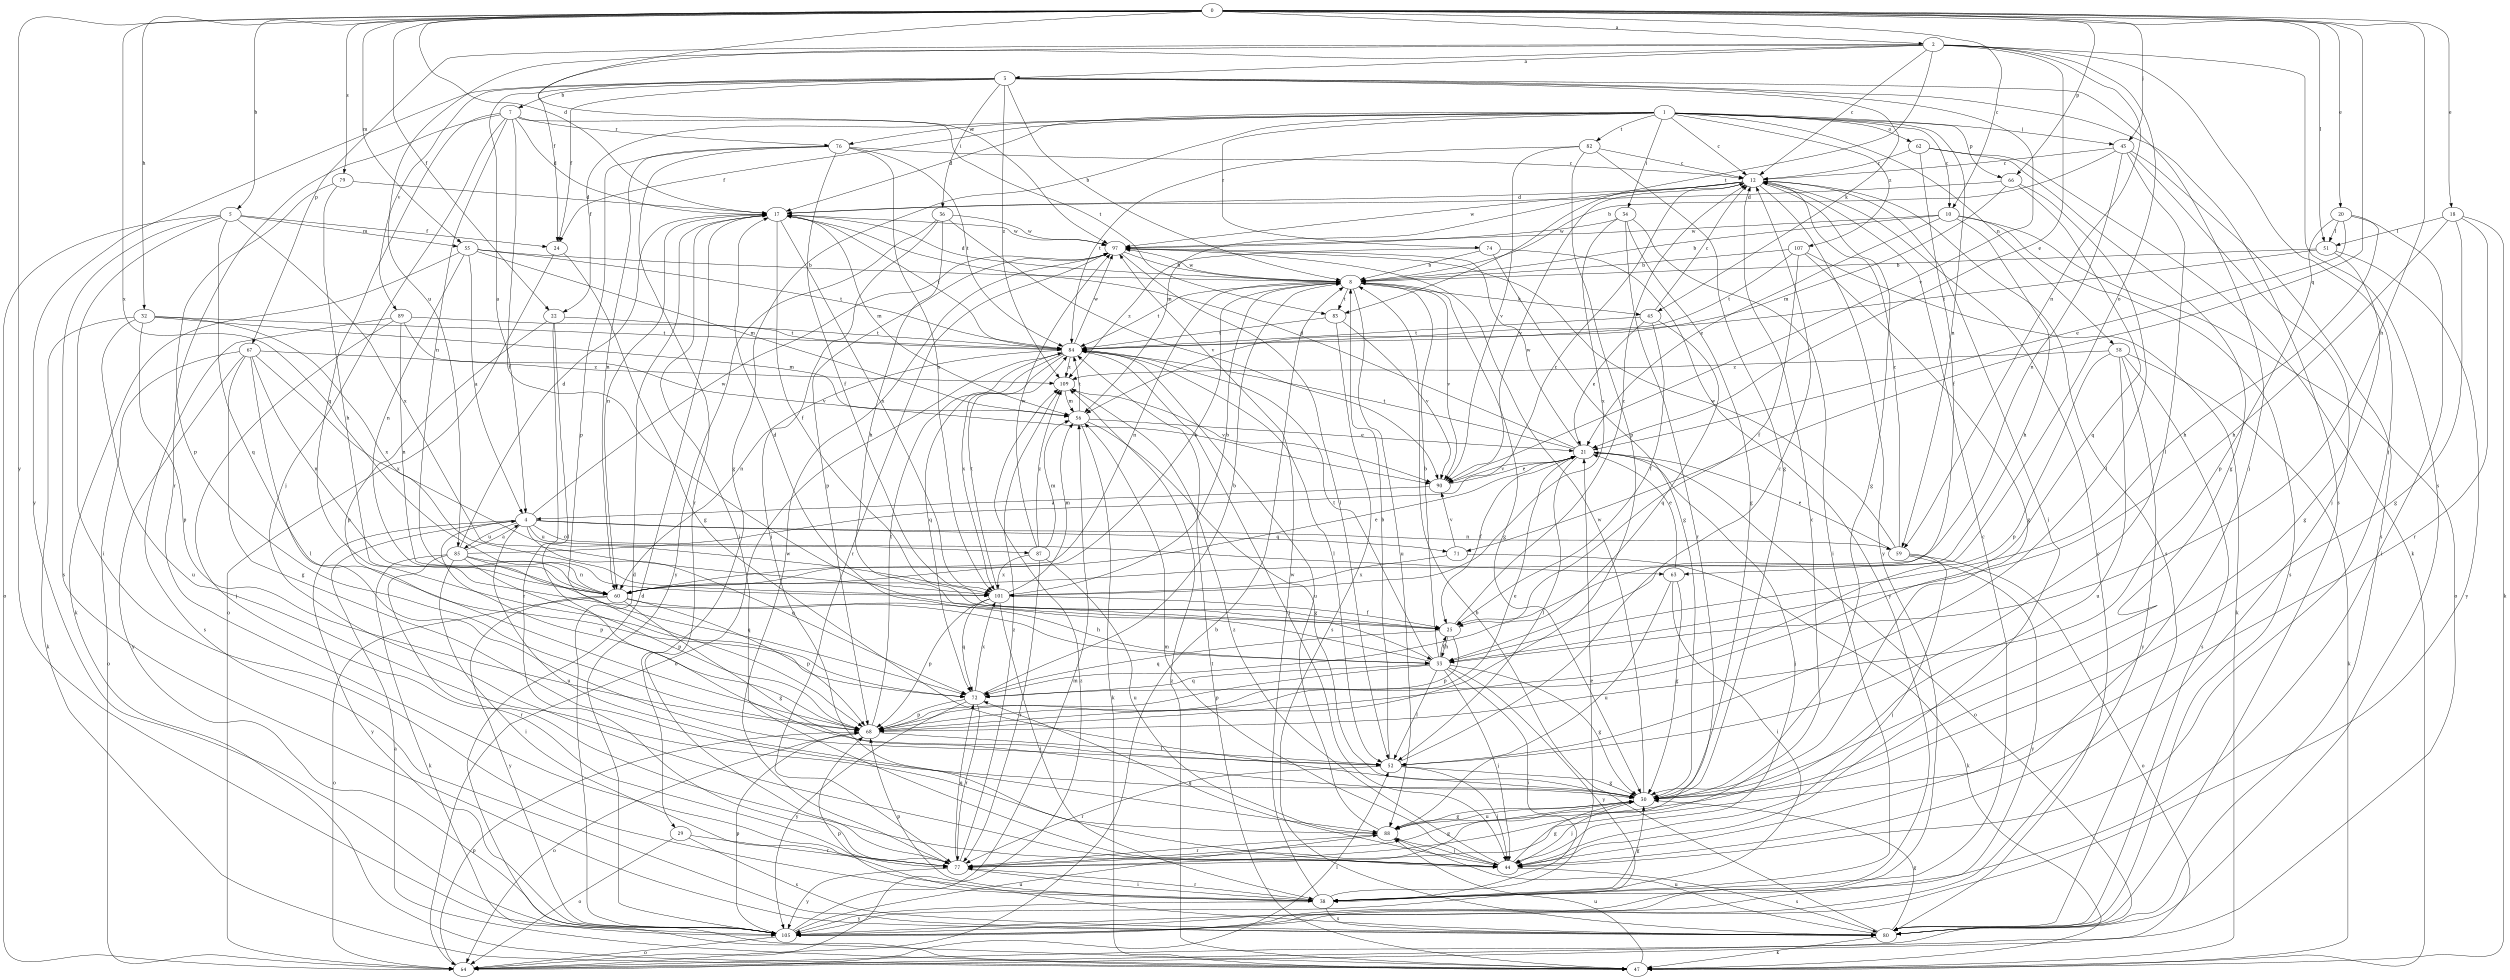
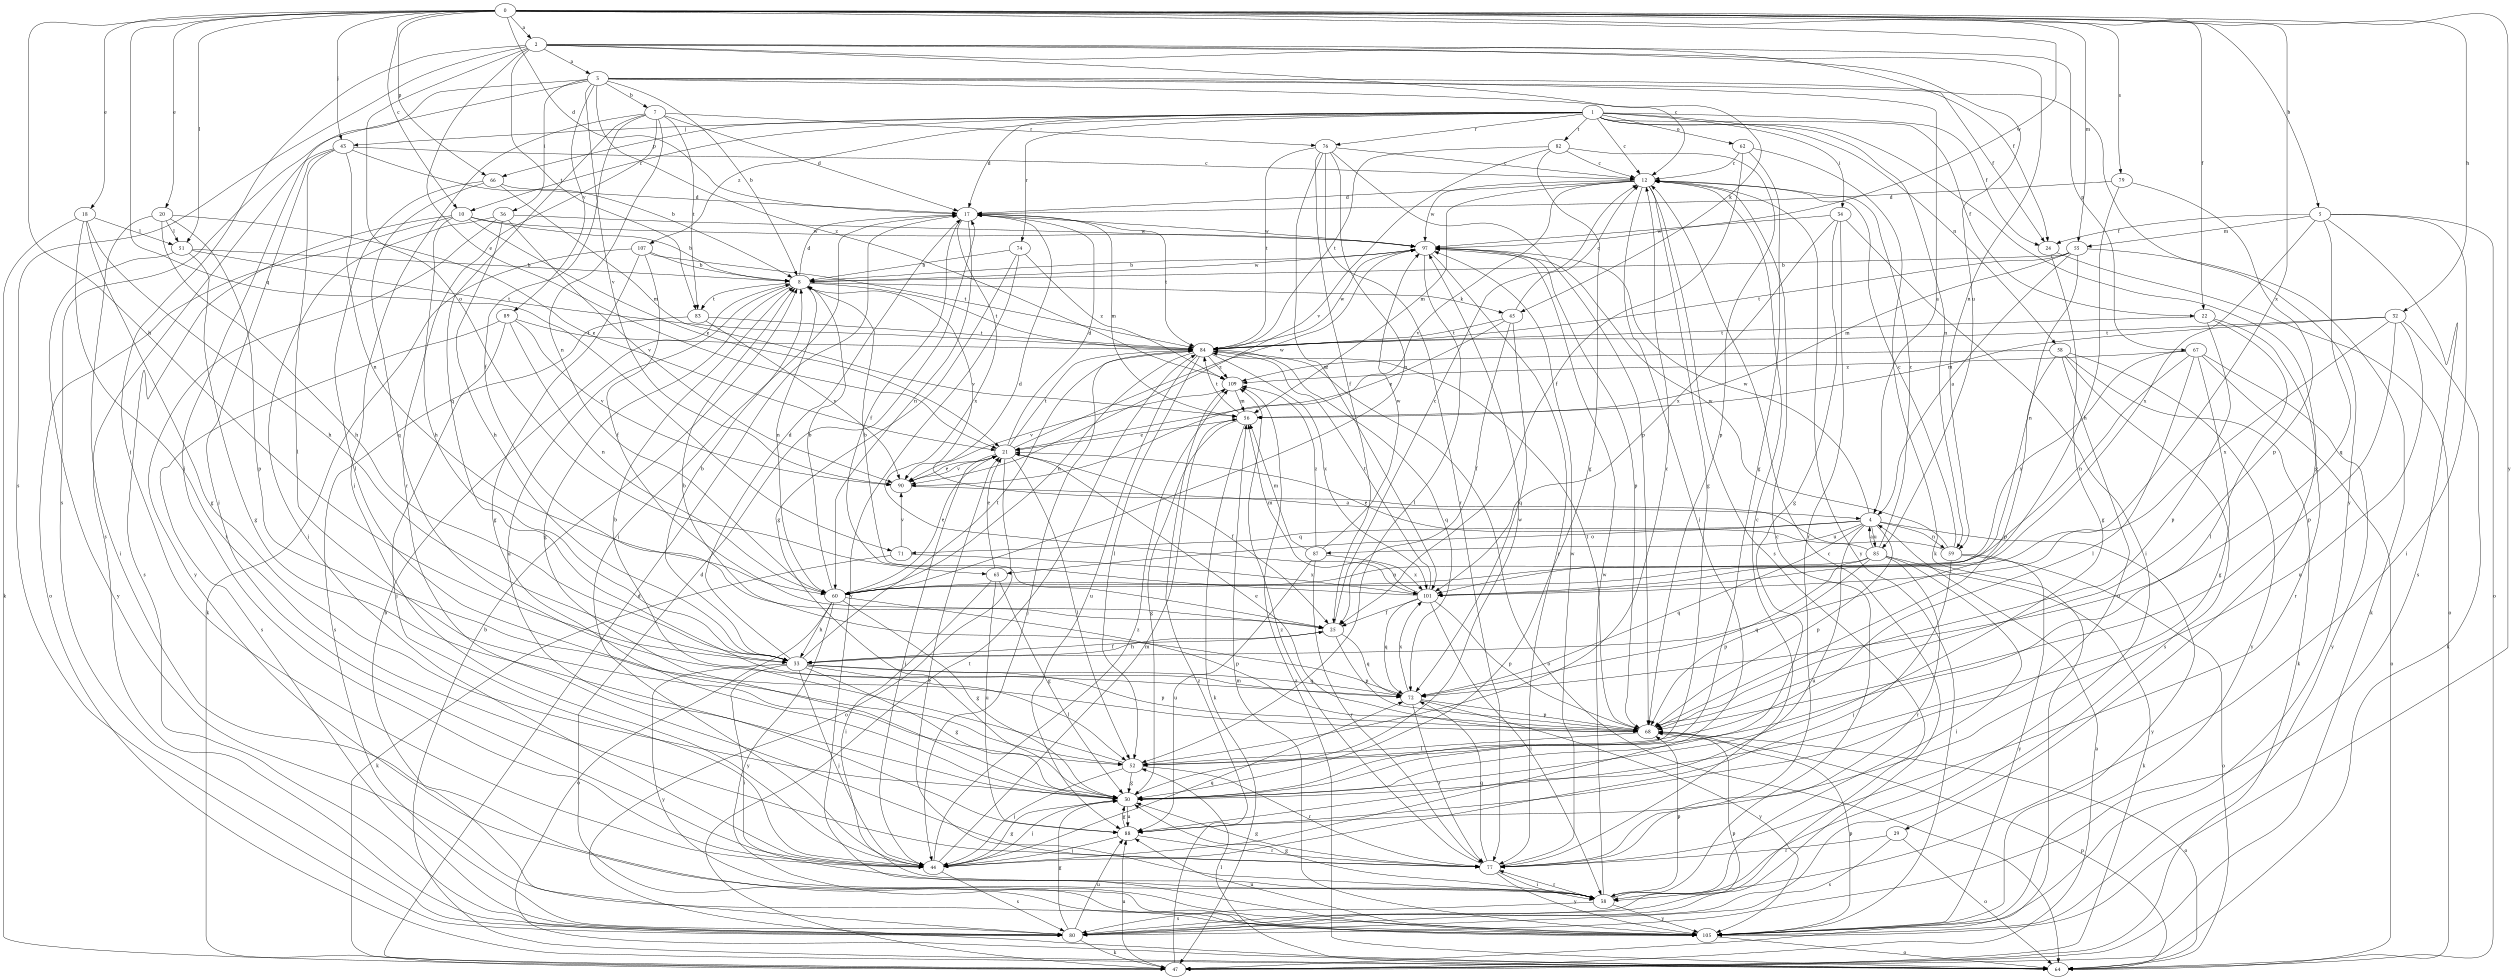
  strict digraph {
    fontname="PT Serif"
    node [fontname="PT Serif"]
    edge [fontname="PT Serif"]
    0
    2
    5
    10
    17
    18
    20
    22
    32
    33
    43
    51
    55
    66
    71
    79
    97
    101
    105
    12
    24
    59
    3
    21
    44
    63
    67
    80
    83
    85
    72
    38
    64
    8
    25
    60
    84
    56
    77
    30
    47
    68
    52
    88
    4
    n46 [label=90]
    1
    29
    34
    58
    62
    74
    76
    82
    107
    109
    7
    36
    45
    89
    87
    0 -> 2 [label=a]
    0 -> 5 [label=b]
    0 -> 10 [label=c]
    0 -> 17 [label=d]
    0 -> 18 [label=e]
    0 -> 20 [label=e]
    0 -> 22 [label=f]
    0 -> 32 [label=h]
    0 -> 33 [label=h]
    0 -> 43 [label=j]
    0 -> 51 [label=l]
    0 -> 55 [label=m]
    0 -> 66 [label=p]
    0 -> 71 [label=q]
    0 -> 79 [label=s]
    0 -> 97 [label=w]
    0 -> 101 [label=x]
    0 -> 105 [label=y]
    2 -> 12 [label=c]
    2 -> 24 [label=f]
    2 -> 59 [label=n]
    2 -> 3 [label=a]
    2 -> 21 [label=e]
    2 -> 44 [label=j]
    2 -> 63 [label=o]
    2 -> 67 [label=p]
    2 -> 80 [label=s]
    2 -> 83 [label=t]
    2 -> 85 [label=u]
    5 -> 55 [label=m]
    5 -> 101 [label=x]
    5 -> 24 [label=f]
    5 -> 80 [label=s]
    5 -> 72 [label=q]
    5 -> 38 [label=i]
    5 -> 64 [label=o]
    10 -> 33 [label=h]
    10 -> 97 [label=w]
    10 -> 21 [label=e]
    10 -> 80 [label=s]
    10 -> 64 [label=o]
    10 -> 8 [label=b]
    17 -> 97 [label=w]
    17 -> 101 [label=x]
    17 -> 44 [label=j]
    17 -> 25 [label=f]
    17 -> 60 [label=n]
    17 -> 84 [label=t]
    17 -> 56 [label=m]
    18 -> 33 [label=h]
    18 -> 51 [label=l]
    18 -> 77 [label=r]
    18 -> 30 [label=g]
    18 -> 47 [label=k]
    20 -> 33 [label=h]
    20 -> 51 [label=l]
    20 -> 21 [label=e]
    20 -> 38 [label=i]
    20 -> 68 [label=p]
    22 -> 84 [label=t]
    22 -> 77 [label=r]
    22 -> 68 [label=p]
    22 -> 52 [label=l]
    32 -> 101 [label=x]
    32 -> 84 [label=t]
    32 -> 56 [label=m]
    32 -> 47 [label=k]
    32 -> 68 [label=p]
    32 -> 88 [label=u]
    33 -> 17 [label=d]
    33 -> 105 [label=y]
    33 -> 44 [label=j]
    33 -> 72 [label=q]
    33 -> 38 [label=i]
    33 -> 8 [label=b]
    33 -> 25 [label=f]
    33 -> 84 [label=t]
    33 -> 30 [label=g]
    33 -> 68 [label=p]
    33 -> 52 [label=l]
    43 -> 12 [label=c]
    43 -> 44 [label=j]
    43 -> 80 [label=s]
    43 -> 8 [label=b]
    43 -> 60 [label=n]
    43 -> 52 [label=l]
    51 -> 105 [label=y]
    51 -> 8 [label=b]
    51 -> 84 [label=t]
    51 -> 30 [label=g]
    55 -> 8 [label=b]
    55 -> 60 [label=n]
    55 -> 84 [label=t]
    55 -> 56 [label=m]
    55 -> 47 [label=k]
    55 -> 4 [label=a]
    66 -> 17 [label=d]
    66 -> 72 [label=q]
    66 -> 56 [label=m]
    66 -> 52 [label=l]
    71 -> 101 [label=x]
    71 -> 47 [label=k]
    71 -> n46 [label=v]
    79 -> 17 [label=d]
    79 -> 33 [label=h]
    79 -> 68 [label=p]
    97 -> 8 [label=b]
    97 -> 77 [label=r]
    97 -> 68 [label=p]
    97 -> 52 [label=l]
    101 -> 72 [label=q]
    101 -> 38 [label=i]
    101 -> 8 [label=b]
    101 -> 25 [label=f]
    101 -> 84 [label=t]
    101 -> 56 [label=m]
    101 -> 68 [label=p]
    105 -> 17 [label=d]
    105 -> 64 [label=o]
    105 -> 56 [label=m]
    105 -> 68 [label=p]
    105 -> 88 [label=u]
    12 -> 17 [label=d]
    12 -> 97 [label=w]
    12 -> 105 [label=y]
    12 -> 44 [label=j]
    12 -> 80 [label=s]
    12 -> 56 [label=m]
    12 -> 30 [label=g]
    12 -> n46 [label=v]
    24 -> 64 [label=o]
    24 -> 30 [label=g]
    59 -> 97 [label=w]
    59 -> 105 [label=y]
    59 -> 12 [label=c]
    59 -> 21 [label=e]
    59 -> 44 [label=j]
    59 -> 64 [label=o]
    3 -> 105 [label=y]
    3 -> 24 [label=f]
    3 -> 44 [label=j]
    3 -> 80 [label=s]
    3 -> 8 [label=b]
    3 -> 4 [label=a]
    3 -> n46 [label=v]
    3 -> 109 [label=z]
    3 -> 7 [label=b]
    3 -> 36 [label=i]
    3 -> 45 [label=k]
    3 -> 89 [label=v]
    21 -> 17 [label=d]
    21 -> 97 [label=w]
    21 -> 44 [label=j]
    21 -> 64 [label=o]
    21 -> 25 [label=f]
    21 -> 84 [label=t]
    21 -> 52 [label=l]
    21 -> n46 [label=v]
    44 -> 80 [label=s]
    44 -> 72 [label=q]
    44 -> 56 [label=m]
    44 -> 30 [label=g]
    44 -> 109 [label=z]
    63 -> 21 [label=e]
    63 -> 38 [label=i]
    63 -> 30 [label=g]
    63 -> 88 [label=u]
    67 -> 101 [label=x]
    67 -> 105 [label=y]
    67 -> 64 [label=o]
    67 -> 60 [label=n]
    67 -> 30 [label=g]
    67 -> 52 [label=l]
    67 -> 109 [label=z]
    80 -> 12 [label=c]
    80 -> 8 [label=b]
    80 -> 30 [label=g]
    80 -> 47 [label=k]
    80 -> 68 [label=p]
    80 -> 88 [label=u]
    83 -> 80 [label=s]
    83 -> 84 [label=t]
    83 -> n46 [label=v]
    85 -> 17 [label=d]
    85 -> 12 [label=c]
    85 -> 72 [label=q]
    85 -> 38 [label=i]
    85 -> 60 [label=n]
    85 -> 77 [label=r]
    85 -> 47 [label=k]
    85 -> 68 [label=p]
    85 -> 4 [label=a]
    72 -> 101 [label=x]
    72 -> 105 [label=y]
    72 -> 8 [label=b]
    72 -> 77 [label=r]
    72 -> 68 [label=p]
    38 -> 97 [label=w]
    38 -> 105 [label=y]
    38 -> 12 [label=c]
    38 -> 21 [label=e]
    38 -> 80 [label=s]
    38 -> 77 [label=r]
    38 -> 30 [label=g]
    38 -> 68 [label=p]
    64 -> 8 [label=b]
    64 -> 68 [label=p]
    64 -> 52 [label=l]
    64 -> 109 [label=z]
    8 -> 17 [label=d]
    8 -> 97 [label=w]
    8 -> 83 [label=t]
    8 -> 60 [label=n]
    8 -> 84 [label=t]
    8 -> 30 [label=g]
    8 -> 88 [label=u]
    8 -> n46 [label=v]
    8 -> 45 [label=k]
    25 -> 33 [label=h]
    25 -> 12 [label=c]
    25 -> 72 [label=q]
    25 -> 68 [label=p]
    60 -> 33 [label=h]
    60 -> 105 [label=y]
    60 -> 21 [label=e]
    60 -> 64 [label=o]
    60 -> 8 [label=b]
    60 -> 30 [label=g]
    60 -> 68 [label=p]
    84 -> 97 [label=w]
    84 -> 101 [label=x]
    84 -> 44 [label=j]
    84 -> 72 [label=q]
    84 -> 64 [label=o]
    84 -> 60 [label=n]
    84 -> 52 [label=l]
-   88 -> 84 [label=u]
+   84 -> 88 [label=u]
    84 -> 109 [label=z]
    56 -> 21 [label=e]
    56 -> 84 [label=t]
    56 -> 30 [label=g]
    56 -> 47 [label=k]
    77 -> 97 [label=w]
    77 -> 105 [label=y]
    77 -> 12 [label=c]
    77 -> 72 [label=q]
    77 -> 38 [label=i]
    77 -> 30 [label=g]
    77 -> 109 [label=z]
    30 -> 97 [label=w]
    30 -> 44 [label=j]
    30 -> 88 [label=u]
    47 -> 17 [label=d]
    47 -> 84 [label=t]
    47 -> 88 [label=u]
    47 -> 4 [label=a]
    47 -> 109 [label=z]
    68 -> 21 [label=e]
    68 -> 64 [label=o]
    68 -> 84 [label=t]
    68 -> 52 [label=l]
    52 -> 12 [label=c]
    52 -> 44 [label=j]
    52 -> 8 [label=b]
    52 -> 77 [label=r]
    52 -> 30 [label=g]
    88 -> 44 [label=j]
    88 -> 77 [label=r]
    88 -> 30 [label=g]
    4 -> 71 [label=q]
    4 -> 97 [label=w]
    4 -> 105 [label=y]
    4 -> 59 [label=n]
    4 -> 63 [label=o]
    4 -> 85 [label=u]
    4 -> 72 [label=q]
    4 -> 68 [label=p]
    4 -> 88 [label=u]
    4 -> 87 [label=u]
    n46 -> 21 [label=e]
    n46 -> 4 [label=a]
    1 -> 10 [label=c]
    1 -> 17 [label=d]
    1 -> 22 [label=f]
    1 -> 43 [label=j]
    1 -> 66 [label=p]
    1 -> 12 [label=c]
    1 -> 24 [label=f]
    1 -> 59 [label=n]
    1 -> 29 [label=g]
    1 -> 34 [label=i]
    1 -> 58 [label=n]
    1 -> 62 [label=o]
    1 -> 74 [label=r]
    1 -> 76 [label=r]
    1 -> 82 [label=t]
    1 -> 107 [label=z]
    29 -> 80 [label=s]
    29 -> 64 [label=o]
    29 -> 77 [label=r]
    34 -> 97 [label=w]
    34 -> 101 [label=x]
    34 -> 38 [label=i]
    34 -> 77 [label=r]
    34 -> 30 [label=g]
    58 -> 105 [label=y]
    58 -> 80 [label=s]
    58 -> 47 [label=k]
    58 -> 68 [label=p]
    58 -> 88 [label=u]
    58 -> 109 [label=z]
    62 -> 12 [label=c]
    62 -> 25 [label=f]
    62 -> 30 [label=g]
    62 -> 47 [label=k]
    74 -> 105 [label=y]
    74 -> 8 [label=b]
    74 -> 30 [label=g]
    74 -> 109 [label=z]
    76 -> 101 [label=x]
    76 -> 12 [label=c]
    76 -> 25 [label=f]
    76 -> 60 [label=n]
    76 -> 84 [label=t]
    76 -> 77 [label=r]
    76 -> 68 [label=p]
    82 -> 12 [label=c]
    82 -> 84 [label=t]
    82 -> 30 [label=g]
    82 -> 68 [label=p]
    82 -> n46 [label=v]
    107 -> 8 [label=b]
    107 -> 25 [label=f]
    107 -> 84 [label=t]
    107 -> 30 [label=g]
    107 -> 47 [label=k]
    109 -> 56 [label=m]
    109 -> n46 [label=v]
    7 -> 17 [label=d]
    7 -> 44 [label=j]
    7 -> 83 [label=t]
    7 -> 72 [label=q]
    7 -> 25 [label=f]
    7 -> 60 [label=n]
    7 -> 77 [label=r]
    7 -> 76 [label=r]
    36 -> 33 [label=h]
    36 -> 97 [label=w]
    36 -> 105 [label=y]
    36 -> 44 [label=j]
    36 -> n46 [label=v]
    45 -> 12 [label=c]
    45 -> 21 [label=e]
    45 -> 72 [label=q]
    45 -> 25 [label=f]
    45 -> 84 [label=t]
    89 -> 44 [label=j]
    89 -> 80 [label=s]
    89 -> 60 [label=n]
    89 -> 84 [label=t]
    89 -> n46 [label=v]
    87 -> 97 [label=w]
    87 -> 101 [label=x]
    87 -> 56 [label=m]
    87 -> 77 [label=r]
    87 -> 88 [label=u]
    87 -> 109 [label=z]
  }
